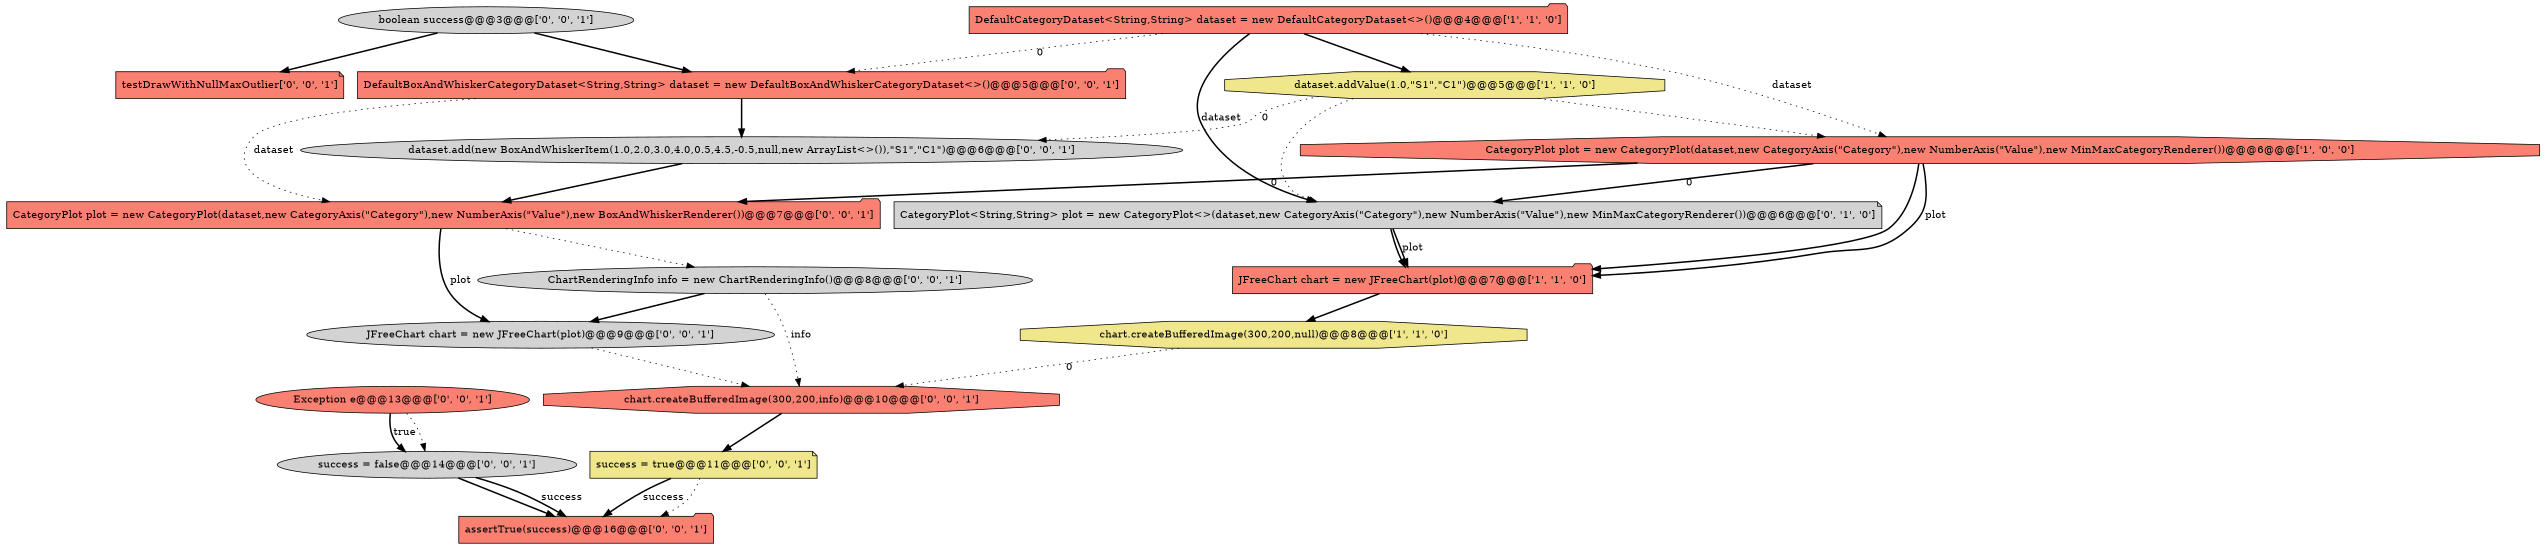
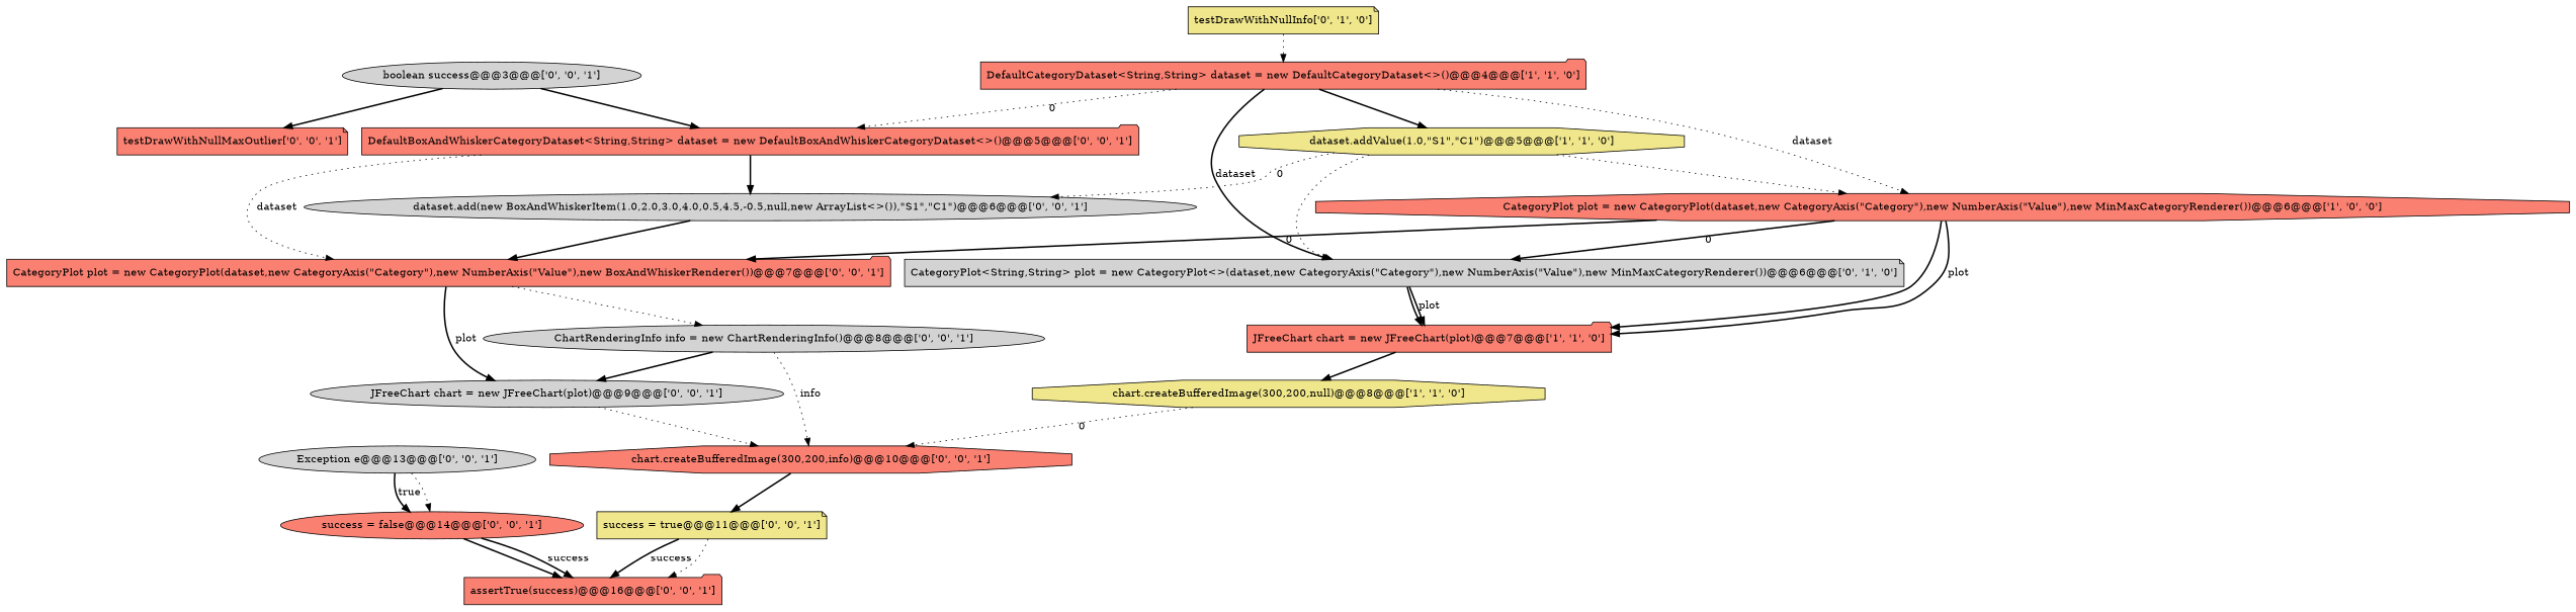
  digraph {
    node [fillcolor=salmon shape=ellipse style=filled]
    edge [style=bold]
    n1 [fillcolor=khaki label="success = true@@@11@@@['0', '0', '1']" shape=note]
    n2 [label="assertTrue(success)@@@16@@@['0', '0', '1']" shape=folder]
-   n3 [fillcolor=lightgrey label="success = false@@@14@@@['0', '0', '1']"]
+   n3 [label="success = false@@@14@@@['0', '0', '1']"]
    n4 [fillcolor=khaki label="chart.createBufferedImage(300,200,null)@@@8@@@['1', '1', '0']" shape=octagon]
    n5 [label="chart.createBufferedImage(300,200,info)@@@10@@@['0', '0', '1']" shape=octagon]
    n6 [label="JFreeChart chart = new JFreeChart(plot)@@@7@@@['1', '1', '0']" shape=folder]
    n7 [fillcolor=khaki label="dataset.addValue(1.0,\"S1\",\"C1\")@@@5@@@['1', '1', '0']" shape=octagon]
    n8 [fillcolor=lightgrey label="CategoryPlot<String,String> plot = new CategoryPlot<>(dataset,new CategoryAxis(\"Category\"),new NumberAxis(\"Value\"),new MinMaxCategoryRenderer())@@@6@@@['0', '1', '0']" shape=note]
    n9 [label="CategoryPlot plot = new CategoryPlot(dataset,new CategoryAxis(\"Category\"),new NumberAxis(\"Value\"),new MinMaxCategoryRenderer())@@@6@@@['1', '0', '0']" shape=octagon]
    n10 [fillcolor=lightgrey label="dataset.add(new BoxAndWhiskerItem(1.0,2.0,3.0,4.0,0.5,4.5,-0.5,null,new ArrayList<>()),\"S1\",\"C1\")@@@6@@@['0', '0', '1']"]
    n11 [label="CategoryPlot plot = new CategoryPlot(dataset,new CategoryAxis(\"Category\"),new NumberAxis(\"Value\"),new BoxAndWhiskerRenderer())@@@7@@@['0', '0', '1']" shape=folder]
    n12 [label="testDrawWithNullMaxOutlier['0', '0', '1']" shape=note]
    n13 [fillcolor=lightgrey label="boolean success@@@3@@@['0', '0', '1']"]
    n14 [label="DefaultBoxAndWhiskerCategoryDataset<String,String> dataset = new DefaultBoxAndWhiskerCategoryDataset<>()@@@5@@@['0', '0', '1']" shape=folder]
    n15 [fillcolor=lightgrey label="JFreeChart chart = new JFreeChart(plot)@@@9@@@['0', '0', '1']"]
    n16 [fillcolor=lightgrey label="ChartRenderingInfo info = new ChartRenderingInfo()@@@8@@@['0', '0', '1']"]
+   n17 [fillcolor=khaki label="testDrawWithNullInfo['0', '1', '0']" shape=note]
    n18 [label="DefaultCategoryDataset<String,String> dataset = new DefaultCategoryDataset<>()@@@4@@@['1', '1', '0']" shape=folder]
-   n19 [label="Exception e@@@13@@@['0', '0', '1']"]
+   n19 [fillcolor=lightgrey label="Exception e@@@13@@@['0', '0', '1']"]
    n1 -> n2 [label=success]
    n1 -> n2 [style=dotted]
    n3 -> n2
    n3 -> n2 [label=success]
    n4 -> n5 [label=0 style=dotted]
    n5 -> n1
    n6 -> n4
    n7 -> n8 [style=dotted]
    n7 -> n9 [style=dotted]
    n7 -> n10 [label=0 style=dotted]
    n8 -> n6
    n8 -> n6 [label=plot]
    n9 -> n6
    n9 -> n6 [label=plot]
    n9 -> n8 [label=0]
    n9 -> n11 [label=0]
    n10 -> n11
    n11 -> n15 [label=plot]
    n11 -> n16 [style=dotted]
    n13 -> n12
    n13 -> n14
    n14 -> n10
    n14 -> n11 [label=dataset style=dotted]
    n15 -> n5 [style=dotted]
    n16 -> n5 [label=info style=dotted]
    n16 -> n15
+   n17 -> n18 [style=dotted]
    n18 -> n7
    n18 -> n8 [label=dataset]
    n18 -> n9 [label=dataset style=dotted]
    n18 -> n14 [label=0 style=dotted]
    n19 -> n3 [label=true]
    n19 -> n3 [style=dotted]
  }
